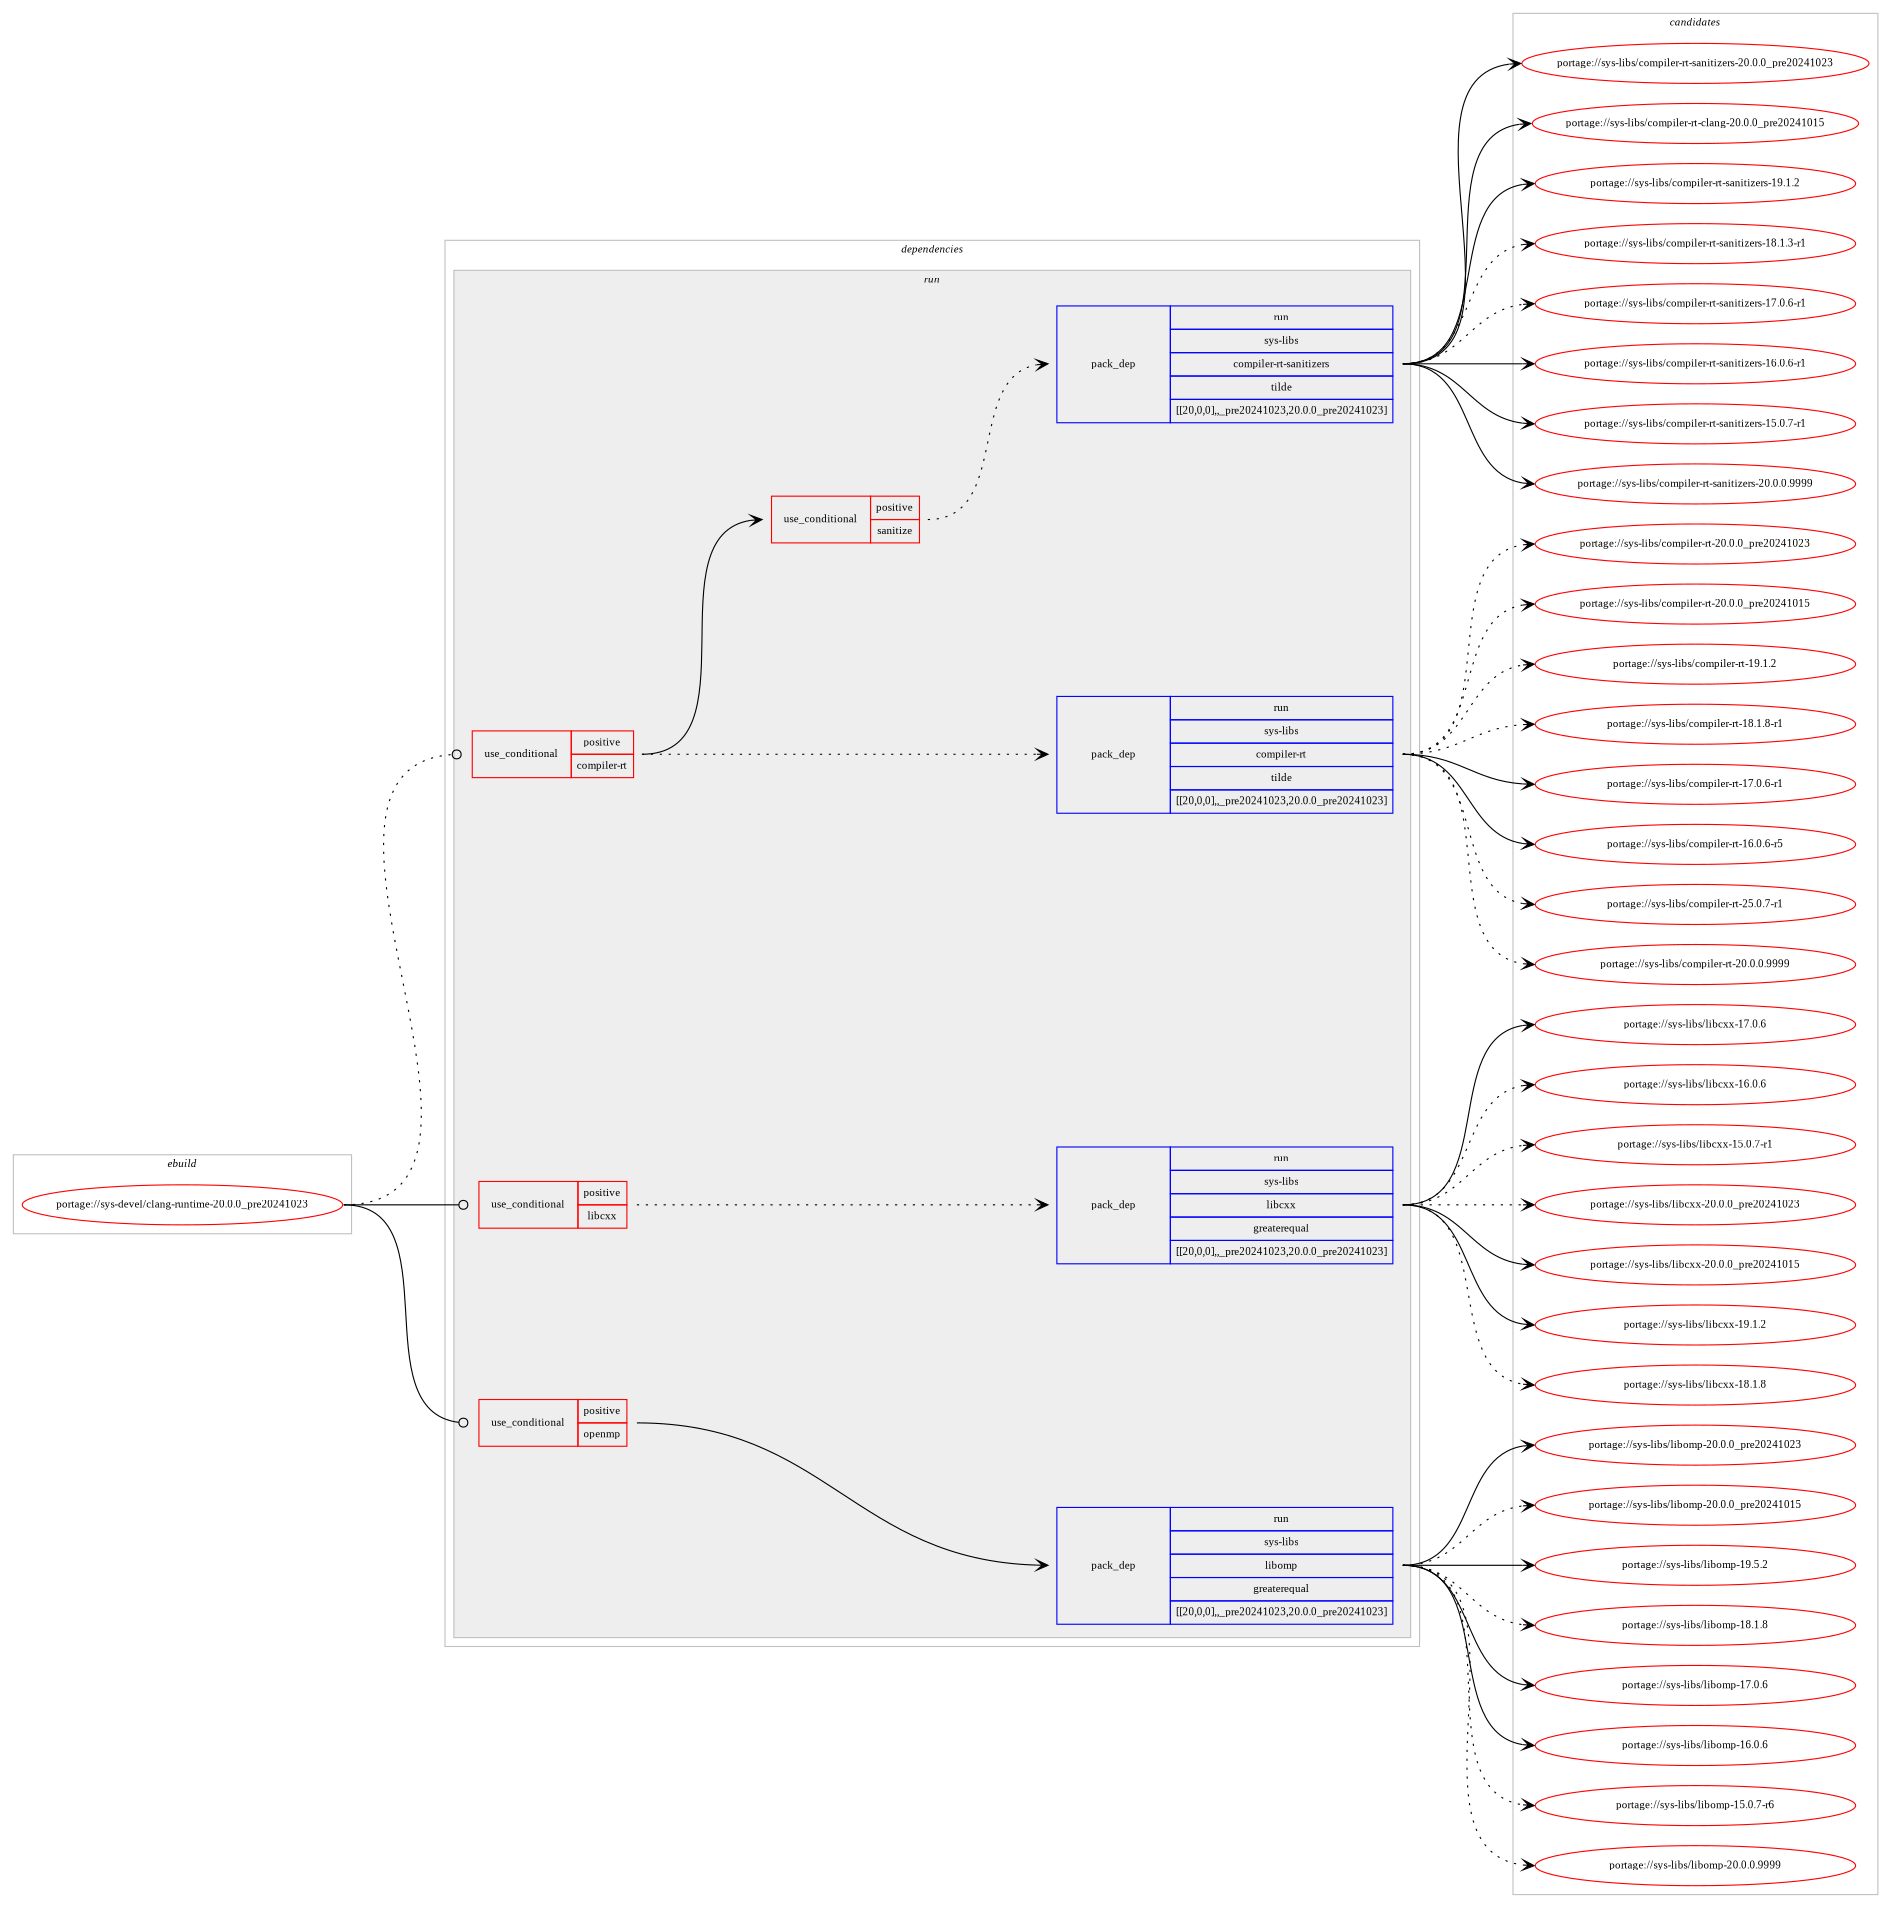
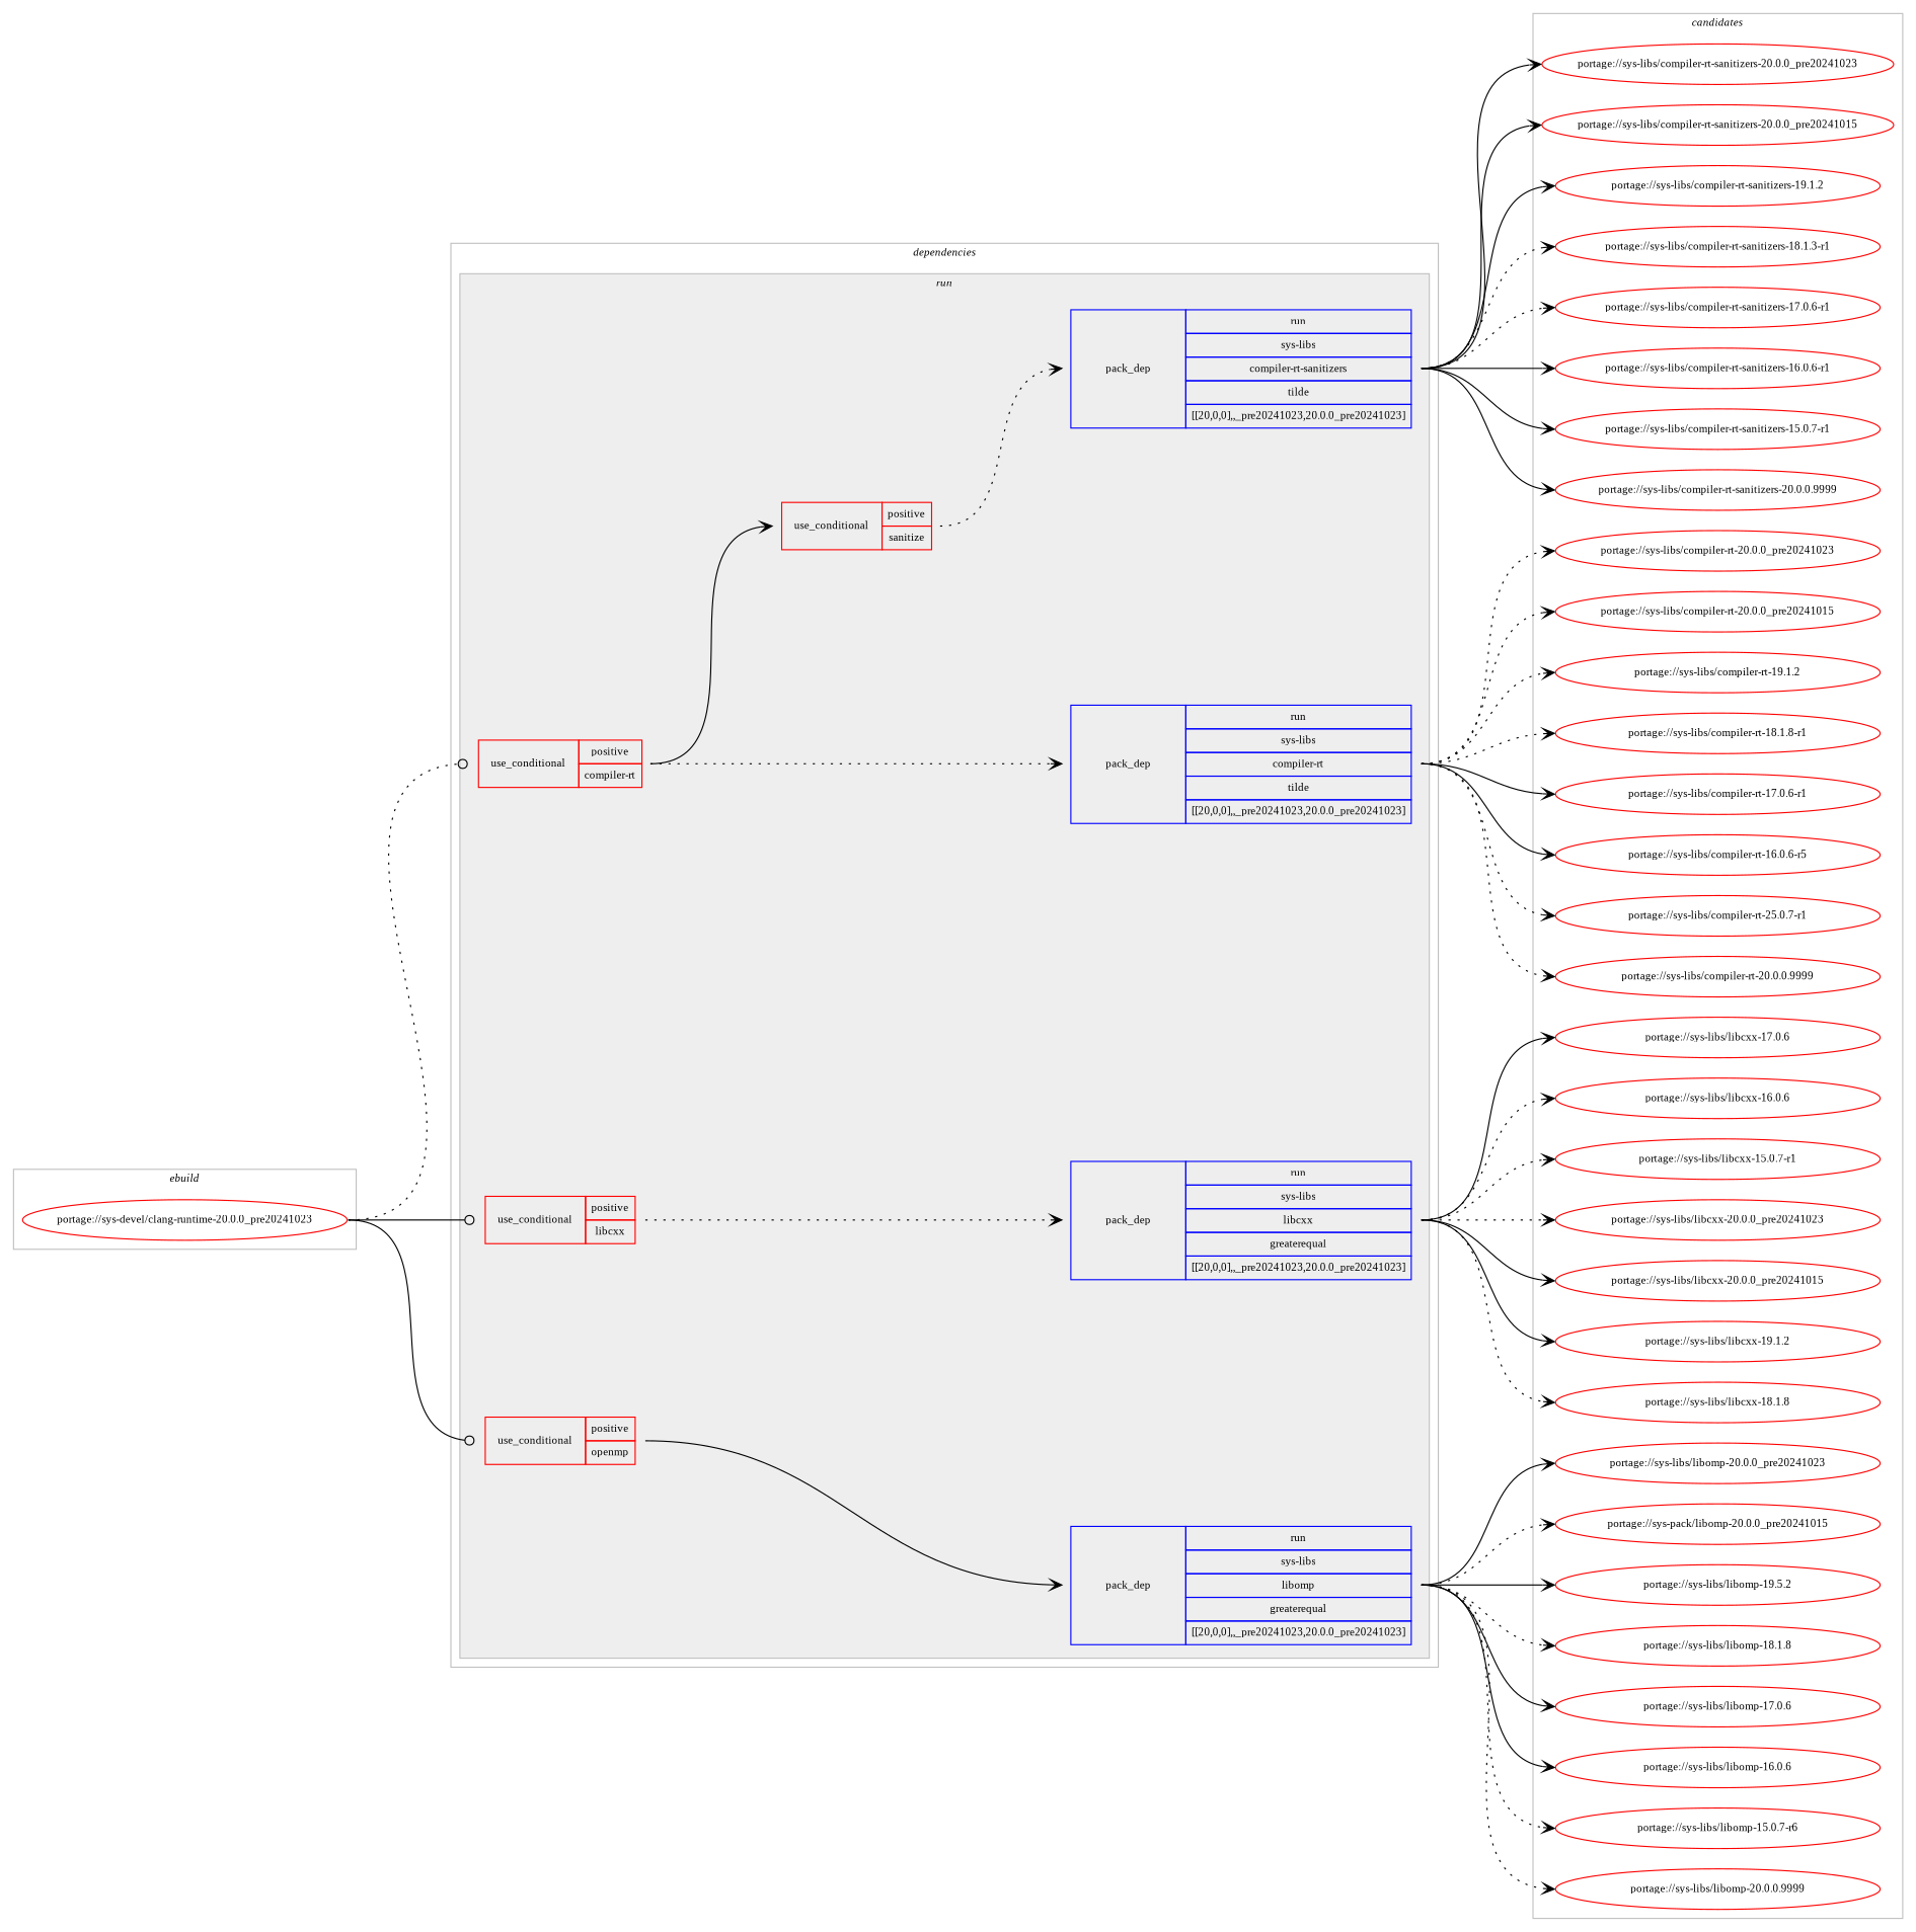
  digraph {
    compound=true
    concentrate=true
    fontname="Liberation Serif"
    fontsize=10
    newrank=true
    rankdir=LR
    ranksep=1.5
    node [color=red fontname="Liberation Serif" fontsize=10]
    edge [arrowhead=vee fontname="Liberation Serif" headport=w style=dotted tailport=e weight=100]
    n1 [label="portage://sys-devel/clang-runtime-20.0.0_pre20241023" width=4]
    n2 [color=blue label=<<TABLE BORDER="0" CELLBORDER="1" CELLSPACING="0" CELLPADDING="4" WIDTH="220"><TR><TD ROWSPAN="6" CELLPADDING="30">pack_dep</TD></TR><TR><TD WIDTH="110">run</TD></TR><TR><TD>sys-libs</TD></TR><TR><TD>compiler-rt</TD></TR><TR><TD>tilde</TD></TR><TR><TD>[[20,0,0],,_pre20241023,20.0.0_pre20241023]</TD></TR></TABLE>> shape=none]
    n3 [color=blue label=<<TABLE BORDER="0" CELLBORDER="1" CELLSPACING="0" CELLPADDING="4" WIDTH="220"><TR><TD ROWSPAN="6" CELLPADDING="30">pack_dep</TD></TR><TR><TD WIDTH="110">run</TD></TR><TR><TD>sys-libs</TD></TR><TR><TD>compiler-rt-sanitizers</TD></TR><TR><TD>tilde</TD></TR><TR><TD>[[20,0,0],,_pre20241023,20.0.0_pre20241023]</TD></TR></TABLE>> shape=none]
    n4 [label=<<TABLE BORDER="0" CELLBORDER="1" CELLSPACING="0" CELLPADDING="4"><TR><TD ROWSPAN="3" CELLPADDING="10">use_conditional</TD></TR><TR><TD>positive</TD></TR><TR><TD>sanitize</TD></TR></TABLE>> shape=none]
    n5 [label=<<TABLE BORDER="0" CELLBORDER="1" CELLSPACING="0" CELLPADDING="4"><TR><TD ROWSPAN="3" CELLPADDING="10">use_conditional</TD></TR><TR><TD>positive</TD></TR><TR><TD>compiler-rt</TD></TR></TABLE>> shape=none]
    n6 [color=blue label=<<TABLE BORDER="0" CELLBORDER="1" CELLSPACING="0" CELLPADDING="4" WIDTH="220"><TR><TD ROWSPAN="6" CELLPADDING="30">pack_dep</TD></TR><TR><TD WIDTH="110">run</TD></TR><TR><TD>sys-libs</TD></TR><TR><TD>libcxx</TD></TR><TR><TD>greaterequal</TD></TR><TR><TD>[[20,0,0],,_pre20241023,20.0.0_pre20241023]</TD></TR></TABLE>> shape=none]
    n7 [label=<<TABLE BORDER="0" CELLBORDER="1" CELLSPACING="0" CELLPADDING="4"><TR><TD ROWSPAN="3" CELLPADDING="10">use_conditional</TD></TR><TR><TD>positive</TD></TR><TR><TD>libcxx</TD></TR></TABLE>> shape=none]
    n8 [color=blue label=<<TABLE BORDER="0" CELLBORDER="1" CELLSPACING="0" CELLPADDING="4" WIDTH="220"><TR><TD ROWSPAN="6" CELLPADDING="30">pack_dep</TD></TR><TR><TD WIDTH="110">run</TD></TR><TR><TD>sys-libs</TD></TR><TR><TD>libomp</TD></TR><TR><TD>greaterequal</TD></TR><TR><TD>[[20,0,0],,_pre20241023,20.0.0_pre20241023]</TD></TR></TABLE>> shape=none]
    n9 [label=<<TABLE BORDER="0" CELLBORDER="1" CELLSPACING="0" CELLPADDING="4"><TR><TD ROWSPAN="3" CELLPADDING="10">use_conditional</TD></TR><TR><TD>positive</TD></TR><TR><TD>openmp</TD></TR></TABLE>> shape=none]
    n10 [label="portage://sys-libs/compiler-rt-20.0.0.9999" width=4]
    n11 [label="portage://sys-libs/compiler-rt-20.0.0_pre20241023" width=4]
    n12 [label="portage://sys-libs/compiler-rt-20.0.0_pre20241015" width=4]
    n13 [label="portage://sys-libs/compiler-rt-19.1.2" width=4]
    n14 [label="portage://sys-libs/compiler-rt-18.1.8-r1" width=4]
    n15 [label="portage://sys-libs/compiler-rt-17.0.6-r1" width=4]
    n16 [label="portage://sys-libs/compiler-rt-16.0.6-r5" width=4]
    n17 [label="portage://sys-libs/compiler-rt-25.0.7-r1" width=4]
    n18 [label="portage://sys-libs/compiler-rt-sanitizers-20.0.0.9999" width=4]
    n19 [label="portage://sys-libs/compiler-rt-sanitizers-20.0.0_pre20241023" width=4]
-   n20 [label="portage://sys-libs/compiler-rt-clang-20.0.0_pre20241015" width=4]
+   n20 [label="portage://sys-libs/compiler-rt-sanitizers-20.0.0_pre20241015" width=4]
    n21 [label="portage://sys-libs/compiler-rt-sanitizers-19.1.2" width=4]
    n22 [label="portage://sys-libs/compiler-rt-sanitizers-18.1.3-r1" width=4]
    n23 [label="portage://sys-libs/compiler-rt-sanitizers-17.0.6-r1" width=4]
    n24 [label="portage://sys-libs/compiler-rt-sanitizers-16.0.6-r1" width=4]
    n25 [label="portage://sys-libs/compiler-rt-sanitizers-15.0.7-r1" width=4]
    n26 [label="portage://sys-libs/libcxx-20.0.0_pre20241023" width=4]
    n27 [label="portage://sys-libs/libcxx-20.0.0_pre20241015" width=4]
    n28 [label="portage://sys-libs/libcxx-19.1.2" width=4]
    n29 [label="portage://sys-libs/libcxx-18.1.8" width=4]
    n30 [label="portage://sys-libs/libcxx-17.0.6" width=4]
    n31 [label="portage://sys-libs/libcxx-16.0.6" width=4]
    n32 [label="portage://sys-libs/libcxx-15.0.7-r1" width=4]
    n33 [label="portage://sys-libs/libomp-20.0.0.9999" width=4]
    n34 [label="portage://sys-libs/libomp-20.0.0_pre20241023" width=4]
-   n35 [label="portage://sys-libs/libomp-20.0.0_pre20241015" width=4]
+   n35 [label="portage://sys-pack/libomp-20.0.0_pre20241015" width=4]
    n36 [label="portage://sys-libs/libomp-19.5.2" width=4]
    n37 [label="portage://sys-libs/libomp-18.1.8" width=4]
    n38 [label="portage://sys-libs/libomp-17.0.6" width=4]
    n39 [label="portage://sys-libs/libomp-16.0.6" width=4]
    n40 [label="portage://sys-libs/libomp-15.0.7-r6" width=4]
    subgraph cluster_1 {
      color=gray
      label=<<i>ebuild</i>>
      n1
    }
    subgraph cluster_2 {
      color=gray
      label=<<i>dependencies</i>>
      subgraph cluster_3 {
        color=gray
        fillcolor="#eeeeee"
        label=<<i>compile</i>>
        style=filled
      }
      subgraph cluster_4 {
        color=gray
        fillcolor="#eeeeee"
        label=<<i>compile and run</i>>
        style=filled
      }
      subgraph cluster_5 {
        color=gray
        fillcolor="#eeeeee"
        label=<<i>run</i>>
        style=filled
        subgraph sub_6 {
          color=gray
          fillcolor="#eeeeee"
          label=<<i>run</i>>
          style=filled
          n5
          subgraph sub_7 {
            color=gray
            fillcolor="#eeeeee"
            label=<<i>run</i>>
            style=filled
            n2
          }
          subgraph sub_8 {
            color=gray
            fillcolor="#eeeeee"
            label=<<i>run</i>>
            style=filled
            n4
            subgraph sub_9 {
              color=gray
              fillcolor="#eeeeee"
              label=<<i>run</i>>
              style=filled
              n3
            }
          }
        }
        subgraph sub_10 {
          color=gray
          fillcolor="#eeeeee"
          label=<<i>run</i>>
          style=filled
          n7
          subgraph sub_11 {
            color=gray
            fillcolor="#eeeeee"
            label=<<i>run</i>>
            style=filled
            n6
          }
        }
        subgraph sub_12 {
          color=gray
          fillcolor="#eeeeee"
          label=<<i>run</i>>
          style=filled
          n9
          subgraph sub_13 {
            color=gray
            fillcolor="#eeeeee"
            label=<<i>run</i>>
            style=filled
            n8
          }
        }
      }
    }
    subgraph cluster_14 {
      color=gray
      label=<<i>candidates</i>>
      rank=same
      subgraph sub_15 {
        color=black
        label=<<i>candidates</i>>
        nodesep=1
        rank=same
        n10
        n11
        n12
        n13
        n14
        n15
        n16
        n17
      }
      subgraph sub_16 {
        color=black
        label=<<i>candidates</i>>
        nodesep=1
        rank=same
        n18
        n19
        n20
        n21
        n22
        n23
        n24
        n25
      }
      subgraph sub_17 {
        color=black
        label=<<i>candidates</i>>
        nodesep=1
        rank=same
        n26
        n27
        n28
        n29
        n30
        n31
        n32
      }
      subgraph sub_18 {
        color=black
        label=<<i>candidates</i>>
        nodesep=1
        rank=same
        n33
        n34
        n35
        n36
        n37
        n38
        n39
        n40
      }
    }
    n1 -> n5 [arrowhead=odot weight=20]
    n1 -> n7 [arrowhead=odot style=solid weight=20]
    n1 -> n9 [arrowhead=odot style=solid weight=20]
    n2 -> n10
    n2 -> n11
    n2 -> n12
    n2 -> n13
    n2 -> n14
    n2 -> n15 [style=solid]
    n2 -> n16 [style=solid]
    n2 -> n17
    n3 -> n18 [style=solid]
    n3 -> n19 [style=solid]
    n3 -> n20 [style=solid]
    n3 -> n21 [style=solid]
    n3 -> n22
    n3 -> n23
    n3 -> n24 [style=solid]
    n3 -> n25 [style=solid]
    n4 -> n3 [weight=20]
    n5 -> n2 [weight=20]
    n5 -> n4 [style=solid weight=20]
    n6 -> n26
    n6 -> n27 [style=solid]
    n6 -> n28 [style=solid]
    n6 -> n29
    n6 -> n30 [style=solid]
    n6 -> n31
    n6 -> n32
    n7 -> n6 [weight=20]
    n8 -> n33
    n8 -> n34 [style=solid]
    n8 -> n35
    n8 -> n36 [style=solid]
    n8 -> n37
    n8 -> n38 [style=solid]
    n8 -> n39 [style=solid]
    n8 -> n40
    n9 -> n8 [style=solid weight=20]
  }
